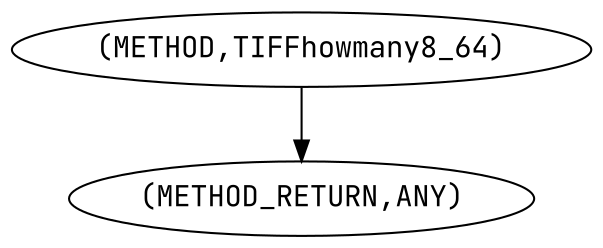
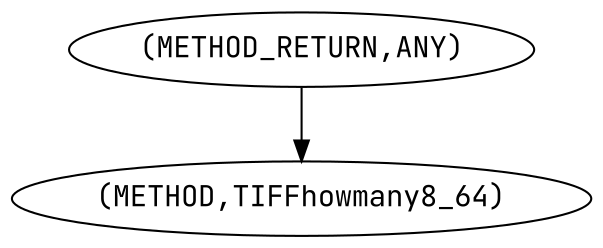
  digraph {
    fontname="JetBrains Mono"
    node [fontname="JetBrains Mono"]
    n1 [label=<(METHOD,TIFFhowmany8_64)>]
    n2 [label=<(METHOD_RETURN,ANY)>]
-   n1 -> n2 [fontname="JetBrains Mono"]
+   n2 -> n1 [fontname="JetBrains Mono"]
  }
